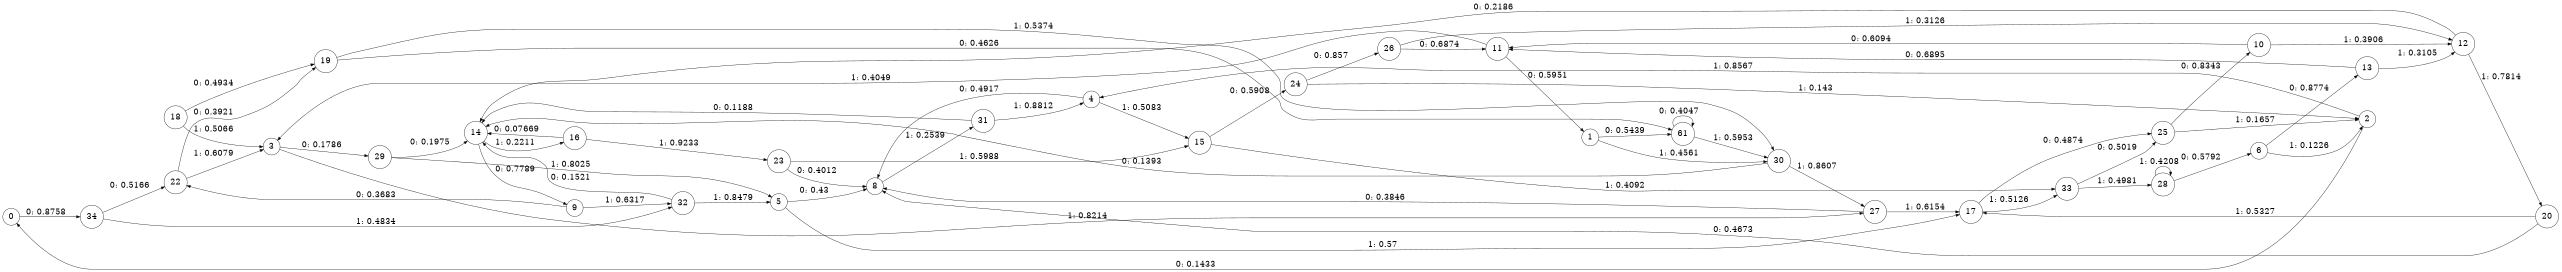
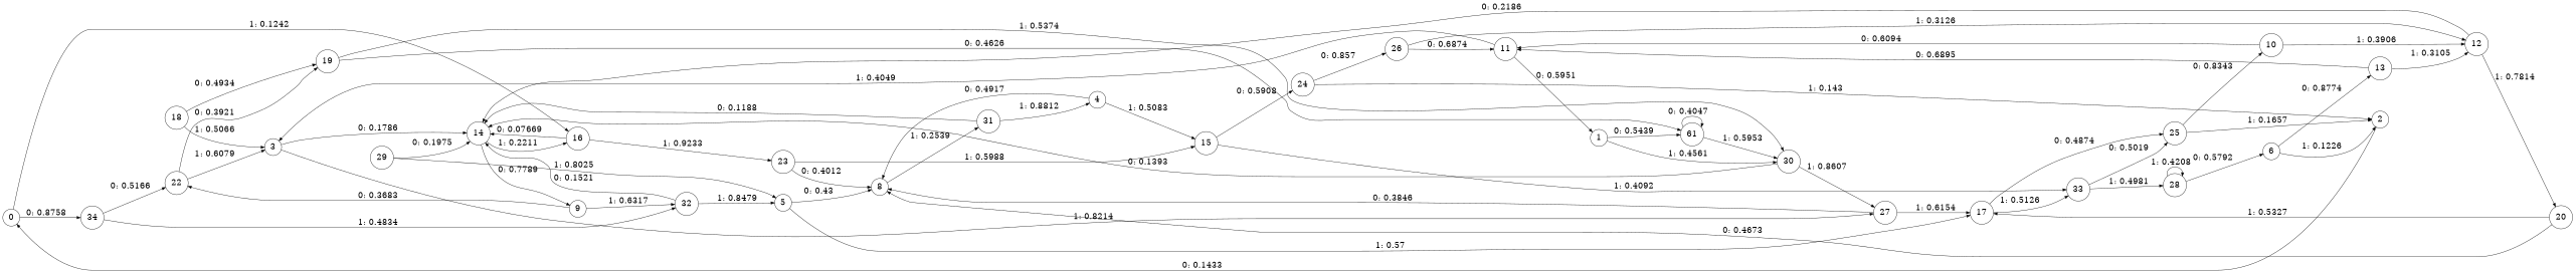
  digraph {
    rankdir=LR
    node [fontsize=24 shape=circle]
    edge [fontsize=24]
    0
    34
    16
    22
    32
    14
    23
    3
    19
    5
    9
    8
    15
    n14 [label=61]
    1
    30
    27
    17
    2
    4
    31
    24
    33
    25
    26
    28
    10
    6
    13
    11
    12
    20
    18
    29
    0 -> 34 [label="0: 0.8758   "]
+   0 -> 16 [label="1: 0.1242   "]
    34 -> 22 [label="0: 0.5166   "]
    34 -> 32 [label="1: 0.4834   "]
    16 -> 14 [label="0: 0.07669  "]
    16 -> 23 [label="1: 0.9233   "]
    22 -> 3 [label="1: 0.6079   "]
    22 -> 19 [label="0: 0.3921   "]
    32 -> 14 [label="0: 0.1521   "]
    32 -> 5 [label="1: 0.8479   "]
    14 -> 16 [label="1: 0.2211   "]
    14 -> 9 [label="0: 0.7789   "]
    23 -> 8 [label="0: 0.4012   "]
    23 -> 15 [label="1: 0.5988   "]
-   3 -> 29 [label="0: 0.1786   "]
+   3 -> 14 [label="0: 0.1786   "]
    3 -> 27 [label="1: 0.8214   "]
    19 -> n14 [label="0: 0.4626   "]
    19 -> 30 [label="1: 0.5374   "]
    5 -> 8 [label="0: 0.43     "]
    5 -> 17 [label="1: 0.57     "]
    9 -> 22 [label="0: 0.3683   "]
    9 -> 32 [label="1: 0.6317   "]
    8 -> 31 [label="1: 0.2539   "]
    15 -> 24 [label="0: 0.5908   "]
    15 -> 33 [label="1: 0.4092   "]
    n14 -> n14 [label="0: 0.4047   "]
    n14 -> 30 [label="1: 0.5953   "]
    1 -> n14 [label="0: 0.5439   "]
    1 -> 30 [label="1: 0.4561   "]
    30 -> 14 [label="0: 0.1393   "]
    30 -> 27 [label="1: 0.8607   "]
    27 -> 8 [label="0: 0.3846   "]
    27 -> 17 [label="1: 0.6154   "]
    17 -> 33 [label="1: 0.5126   "]
    17 -> 25 [label="0: 0.4874   "]
    2 -> 0 [label="0: 0.1433   "]
-   2 -> 4 [label="1: 0.8567   "]
    4 -> 8 [label="0: 0.4917   "]
    4 -> 15 [label="1: 0.5083   "]
    31 -> 14 [label="0: 0.1188   "]
    31 -> 4 [label="1: 0.8812   "]
    24 -> 2 [label="1: 0.143    "]
    24 -> 26 [label="0: 0.857    "]
    33 -> 25 [label="0: 0.5019   "]
    33 -> 28 [label="1: 0.4981   "]
    25 -> 2 [label="1: 0.1657   "]
    25 -> 10 [label="0: 0.8343   "]
    26 -> 11 [label="0: 0.6874   "]
    26 -> 12 [label="1: 0.3126   "]
    28 -> 28 [label="1: 0.4208   "]
    28 -> 6 [label="0: 0.5792   "]
    10 -> 11 [label="0: 0.6094   "]
    10 -> 12 [label="1: 0.3906   "]
    6 -> 2 [label="1: 0.1226   "]
    6 -> 13 [label="0: 0.8774   "]
    13 -> 11 [label="0: 0.6895   "]
    13 -> 12 [label="1: 0.3105   "]
    11 -> 3 [label="1: 0.4049   "]
    11 -> 1 [label="0: 0.5951   "]
    12 -> 14 [label="0: 0.2186   "]
    12 -> 20 [label="1: 0.7814   "]
    20 -> 8 [label="0: 0.4673   "]
    20 -> 17 [label="1: 0.5327   "]
    18 -> 3 [label="1: 0.5066   "]
    18 -> 19 [label="0: 0.4934   "]
    29 -> 14 [label="0: 0.1975   "]
    29 -> 5 [label="1: 0.8025   "]
  }
